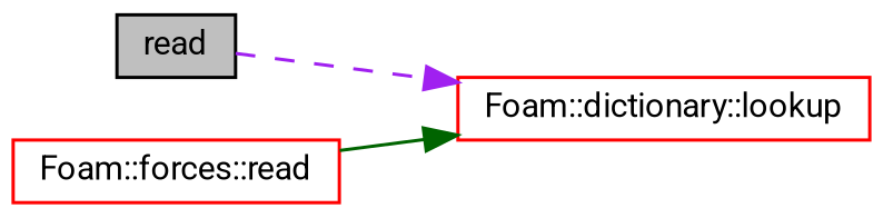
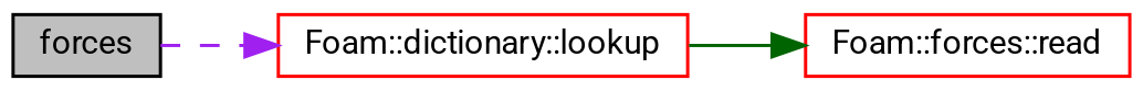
  digraph {
    fontname=Roboto
    rankdir=LR
    node [color=red fontname=Roboto fontsize=10 shape=record]
    edge [fontname=Roboto fontsize=10 labelfontname=FreeSans labelfontsize=10]
-   n1 [color=black fillcolor=grey75 fontcolor=black height=0.2 label=read style=filled width=0.4]
+   n1 [color=black fillcolor=grey75 fontcolor=black height=0.2 label=forces style=filled width=0.4]
    n2 [height=0.2 label="Foam::dictionary::lookup" width=0.4]
    n3 [height=0.2 label="Foam::forces::read" width=0.4]
    n1 -> n2 [color=purple style=dashed]
-   n3 -> n2 [color=darkgreen style=solid]
+   n2 -> n3 [color=darkgreen style=solid]
  }
